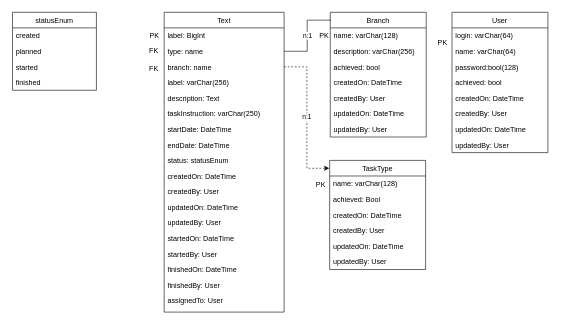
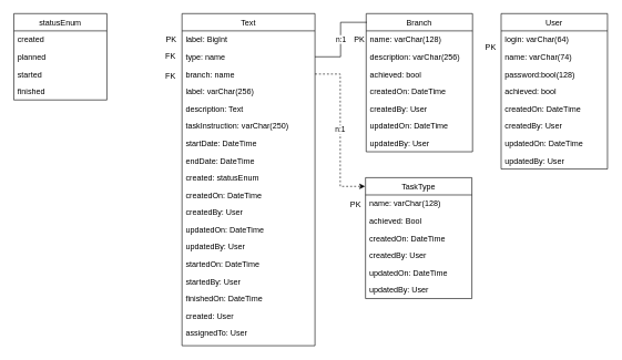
  <mxCell id="0" />
  <mxCell id="1" parent="0" />
  <mxCell id="2" value="Text" style="swimlane;fontStyle=0;align=center;verticalAlign=top;childLayout=stackLayout;horizontal=1;startSize=26;horizontalStack=0;resizeParent=1;resizeLast=0;collapsible=1;marginBottom=0;rounded=0;shadow=0;strokeWidth=1;" parent="1" vertex="1"><mxGeometry x="273" y="20" width="200" height="500" as="geometry"><mxRectangle x="70" y="100" width="160" height="26" as="alternateBounds" /></mxGeometry></mxCell>
  <mxCell id="3" value="label: BigInt" style="text;align=left;verticalAlign=top;spacingLeft=4;spacingRight=4;overflow=hidden;rotatable=0;points=[[0,0.5],[1,0.5]];portConstraint=eastwest;" parent="2" vertex="1"><mxGeometry y="26" width="200" height="26" as="geometry" /></mxCell>
  <mxCell id="4" value="type: name" style="text;align=left;verticalAlign=top;spacingLeft=4;spacingRight=4;overflow=hidden;rotatable=0;points=[[0,0.5],[1,0.5]];portConstraint=eastwest;rounded=0;shadow=0;html=0;" parent="2" vertex="1"><mxGeometry y="52" width="200" height="26" as="geometry" /></mxCell>
  <mxCell id="5" value="branch: name" style="text;align=left;verticalAlign=top;spacingLeft=4;spacingRight=4;overflow=hidden;rotatable=0;points=[[0,0.5],[1,0.5]];portConstraint=eastwest;rounded=0;shadow=0;html=0;" parent="2" vertex="1"><mxGeometry y="78" width="200" height="26" as="geometry" /></mxCell>
  <mxCell id="6" value="label: varChar(256)" style="text;align=left;verticalAlign=top;spacingLeft=4;spacingRight=4;overflow=hidden;rotatable=0;points=[[0,0.5],[1,0.5]];portConstraint=eastwest;rounded=0;shadow=0;html=0;" parent="2" vertex="1"><mxGeometry y="104" width="200" height="26" as="geometry" /></mxCell>
  <mxCell id="7" value="description: Text" style="text;align=left;verticalAlign=top;spacingLeft=4;spacingRight=4;overflow=hidden;rotatable=0;points=[[0,0.5],[1,0.5]];portConstraint=eastwest;rounded=0;shadow=0;html=0;" parent="2" vertex="1"><mxGeometry y="130" width="200" height="26" as="geometry" /></mxCell>
  <mxCell id="8" value="taskInstruction: varChar(250)" style="text;align=left;verticalAlign=top;spacingLeft=4;spacingRight=4;overflow=hidden;rotatable=0;points=[[0,0.5],[1,0.5]];portConstraint=eastwest;rounded=0;shadow=0;html=0;" parent="2" vertex="1"><mxGeometry y="156" width="200" height="26" as="geometry" /></mxCell>
  <mxCell id="9" value="startDate: DateTime" style="text;align=left;verticalAlign=top;spacingLeft=4;spacingRight=4;overflow=hidden;rotatable=0;points=[[0,0.5],[1,0.5]];portConstraint=eastwest;rounded=0;shadow=0;html=0;" parent="2" vertex="1"><mxGeometry y="182" width="200" height="26" as="geometry" /></mxCell>
  <mxCell id="10" value="endDate: DateTime" style="text;align=left;verticalAlign=top;spacingLeft=4;spacingRight=4;overflow=hidden;rotatable=0;points=[[0,0.5],[1,0.5]];portConstraint=eastwest;rounded=0;shadow=0;html=0;" parent="2" vertex="1"><mxGeometry y="208" width="200" height="26" as="geometry" /></mxCell>
- <mxCell id="11" value="status: statusEnum" style="text;align=left;verticalAlign=top;spacingLeft=4;spacingRight=4;overflow=hidden;rotatable=0;points=[[0,0.5],[1,0.5]];portConstraint=eastwest;rounded=0;shadow=0;html=0;" parent="2" vertex="1"><mxGeometry y="234" width="200" height="26" as="geometry" /></mxCell>
+ <mxCell id="11" value="created: statusEnum" style="text;align=left;verticalAlign=top;spacingLeft=4;spacingRight=4;overflow=hidden;rotatable=0;points=[[0,0.5],[1,0.5]];portConstraint=eastwest;rounded=0;shadow=0;html=0;" parent="2" vertex="1"><mxGeometry y="234" width="200" height="26" as="geometry" /></mxCell>
  <mxCell id="12" value="createdOn: DateTime" style="text;align=left;verticalAlign=top;spacingLeft=4;spacingRight=4;overflow=hidden;rotatable=0;points=[[0,0.5],[1,0.5]];portConstraint=eastwest;rounded=0;shadow=0;html=0;" parent="2" vertex="1"><mxGeometry y="260" width="200" height="26" as="geometry" /></mxCell>
  <mxCell id="13" value="createdBy: User" style="text;align=left;verticalAlign=top;spacingLeft=4;spacingRight=4;overflow=hidden;rotatable=0;points=[[0,0.5],[1,0.5]];portConstraint=eastwest;rounded=0;shadow=0;html=0;" parent="2" vertex="1"><mxGeometry y="286" width="200" height="26" as="geometry" /></mxCell>
  <mxCell id="14" value="updatedOn: DateTime" style="text;align=left;verticalAlign=top;spacingLeft=4;spacingRight=4;overflow=hidden;rotatable=0;points=[[0,0.5],[1,0.5]];portConstraint=eastwest;rounded=0;shadow=0;html=0;" parent="2" vertex="1"><mxGeometry y="312" width="200" height="26" as="geometry" /></mxCell>
  <mxCell id="15" value="updatedBy: User" style="text;align=left;verticalAlign=top;spacingLeft=4;spacingRight=4;overflow=hidden;rotatable=0;points=[[0,0.5],[1,0.5]];portConstraint=eastwest;rounded=0;shadow=0;html=0;" parent="2" vertex="1"><mxGeometry y="338" width="200" height="26" as="geometry" /></mxCell>
  <mxCell id="16" value="startedOn: DateTime" style="text;align=left;verticalAlign=top;spacingLeft=4;spacingRight=4;overflow=hidden;rotatable=0;points=[[0,0.5],[1,0.5]];portConstraint=eastwest;rounded=0;shadow=0;html=0;" parent="2" vertex="1"><mxGeometry y="364" width="200" height="26" as="geometry" /></mxCell>
  <mxCell id="17" value="startedBy: User" style="text;align=left;verticalAlign=top;spacingLeft=4;spacingRight=4;overflow=hidden;rotatable=0;points=[[0,0.5],[1,0.5]];portConstraint=eastwest;rounded=0;shadow=0;html=0;" parent="2" vertex="1"><mxGeometry y="390" width="200" height="26" as="geometry" /></mxCell>
  <mxCell id="18" value="finishedOn: DateTime" style="text;align=left;verticalAlign=top;spacingLeft=4;spacingRight=4;overflow=hidden;rotatable=0;points=[[0,0.5],[1,0.5]];portConstraint=eastwest;rounded=0;shadow=0;html=0;" parent="2" vertex="1"><mxGeometry y="416" width="200" height="26" as="geometry" /></mxCell>
- <mxCell id="19" value="finishedBy: User" style="text;align=left;verticalAlign=top;spacingLeft=4;spacingRight=4;overflow=hidden;rotatable=0;points=[[0,0.5],[1,0.5]];portConstraint=eastwest;rounded=0;shadow=0;html=0;" parent="2" vertex="1"><mxGeometry y="442" width="200" height="26" as="geometry" /></mxCell>
+ <mxCell id="19" value="created: User" style="text;align=left;verticalAlign=top;spacingLeft=4;spacingRight=4;overflow=hidden;rotatable=0;points=[[0,0.5],[1,0.5]];portConstraint=eastwest;rounded=0;shadow=0;html=0;" parent="2" vertex="1"><mxGeometry y="442" width="200" height="26" as="geometry" /></mxCell>
  <mxCell id="20" value="assignedTo: User" style="text;align=left;verticalAlign=top;spacingLeft=4;spacingRight=4;overflow=hidden;rotatable=0;points=[[0,0.5],[1,0.5]];portConstraint=eastwest;rounded=0;shadow=0;html=0;" parent="2" vertex="1"><mxGeometry y="468" width="200" height="26" as="geometry" /></mxCell>
  <mxCell id="21" value="Branch" style="swimlane;fontStyle=0;childLayout=stackLayout;horizontal=1;startSize=26;fillColor=none;horizontalStack=0;resizeParent=1;resizeParentMax=0;resizeLast=0;collapsible=1;marginBottom=0;" parent="1" vertex="1"><mxGeometry x="550" y="20" width="160" height="208" as="geometry" /></mxCell>
  <mxCell id="22" value="name: varChar(128)" style="text;strokeColor=none;fillColor=none;align=left;verticalAlign=top;spacingLeft=4;spacingRight=4;overflow=hidden;rotatable=0;points=[[0,0.5],[1,0.5]];portConstraint=eastwest;" parent="21" vertex="1"><mxGeometry y="26" width="160" height="26" as="geometry" /></mxCell>
  <mxCell id="23" value="description: varChar(256)" style="text;strokeColor=none;fillColor=none;align=left;verticalAlign=top;spacingLeft=4;spacingRight=4;overflow=hidden;rotatable=0;points=[[0,0.5],[1,0.5]];portConstraint=eastwest;" parent="21" vertex="1"><mxGeometry y="52" width="160" height="26" as="geometry" /></mxCell>
  <mxCell id="24" value="achieved: bool" style="text;strokeColor=none;fillColor=none;align=left;verticalAlign=top;spacingLeft=4;spacingRight=4;overflow=hidden;rotatable=0;points=[[0,0.5],[1,0.5]];portConstraint=eastwest;" parent="21" vertex="1"><mxGeometry y="78" width="160" height="26" as="geometry" /></mxCell>
  <mxCell id="25" value="createdOn: DateTime" style="text;strokeColor=none;fillColor=none;align=left;verticalAlign=top;spacingLeft=4;spacingRight=4;overflow=hidden;rotatable=0;points=[[0,0.5],[1,0.5]];portConstraint=eastwest;" parent="21" vertex="1"><mxGeometry y="104" width="160" height="26" as="geometry" /></mxCell>
  <mxCell id="26" value="createdBy: User" style="text;strokeColor=none;fillColor=none;align=left;verticalAlign=top;spacingLeft=4;spacingRight=4;overflow=hidden;rotatable=0;points=[[0,0.5],[1,0.5]];portConstraint=eastwest;" parent="21" vertex="1"><mxGeometry y="130" width="160" height="26" as="geometry" /></mxCell>
  <mxCell id="27" value="updatedOn: DateTime" style="text;strokeColor=none;fillColor=none;align=left;verticalAlign=top;spacingLeft=4;spacingRight=4;overflow=hidden;rotatable=0;points=[[0,0.5],[1,0.5]];portConstraint=eastwest;" parent="21" vertex="1"><mxGeometry y="156" width="160" height="26" as="geometry" /></mxCell>
  <mxCell id="28" value="updatedBy: User" style="text;strokeColor=none;fillColor=none;align=left;verticalAlign=top;spacingLeft=4;spacingRight=4;overflow=hidden;rotatable=0;points=[[0,0.5],[1,0.5]];portConstraint=eastwest;" parent="21" vertex="1"><mxGeometry y="182" width="160" height="26" as="geometry" /></mxCell>
  <mxCell id="29" value="TaskType" style="swimlane;fontStyle=0;childLayout=stackLayout;horizontal=1;startSize=26;fillColor=none;horizontalStack=0;resizeParent=1;resizeParentMax=0;resizeLast=0;collapsible=1;marginBottom=0;" parent="1" vertex="1"><mxGeometry x="549" y="267" width="160" height="182" as="geometry" /></mxCell>
  <mxCell id="30" value="name: varChar(128)" style="text;strokeColor=none;fillColor=none;align=left;verticalAlign=top;spacingLeft=4;spacingRight=4;overflow=hidden;rotatable=0;points=[[0,0.5],[1,0.5]];portConstraint=eastwest;" parent="29" vertex="1"><mxGeometry y="26" width="160" height="26" as="geometry" /></mxCell>
  <mxCell id="31" value="achieved: Bool" style="text;strokeColor=none;fillColor=none;align=left;verticalAlign=top;spacingLeft=4;spacingRight=4;overflow=hidden;rotatable=0;points=[[0,0.5],[1,0.5]];portConstraint=eastwest;" parent="29" vertex="1"><mxGeometry y="52" width="160" height="26" as="geometry" /></mxCell>
  <mxCell id="32" value="createdOn: DateTime" style="text;strokeColor=none;fillColor=none;align=left;verticalAlign=top;spacingLeft=4;spacingRight=4;overflow=hidden;rotatable=0;points=[[0,0.5],[1,0.5]];portConstraint=eastwest;" parent="29" vertex="1"><mxGeometry y="78" width="160" height="26" as="geometry" /></mxCell>
  <mxCell id="33" value="createdBy: User " style="text;strokeColor=none;fillColor=none;align=left;verticalAlign=top;spacingLeft=4;spacingRight=4;overflow=hidden;rotatable=0;points=[[0,0.5],[1,0.5]];portConstraint=eastwest;" parent="29" vertex="1"><mxGeometry y="104" width="160" height="26" as="geometry" /></mxCell>
  <mxCell id="34" value="updatedOn: DateTime" style="text;strokeColor=none;fillColor=none;align=left;verticalAlign=top;spacingLeft=4;spacingRight=4;overflow=hidden;rotatable=0;points=[[0,0.5],[1,0.5]];portConstraint=eastwest;" parent="29" vertex="1"><mxGeometry y="130" width="160" height="26" as="geometry" /></mxCell>
  <mxCell id="35" value="updatedBy: User" style="text;strokeColor=none;fillColor=none;align=left;verticalAlign=top;spacingLeft=4;spacingRight=4;overflow=hidden;rotatable=0;points=[[0,0.5],[1,0.5]];portConstraint=eastwest;" parent="29" vertex="1"><mxGeometry y="156" width="160" height="26" as="geometry" /></mxCell>
  <mxCell id="36" value="User" style="swimlane;fontStyle=0;childLayout=stackLayout;horizontal=1;startSize=26;fillColor=none;horizontalStack=0;resizeParent=1;resizeParentMax=0;resizeLast=0;collapsible=1;marginBottom=0;" parent="1" vertex="1"><mxGeometry x="753" y="20" width="160" height="234" as="geometry" /></mxCell>
  <mxCell id="37" value="login: varChar(64)" style="text;strokeColor=none;fillColor=none;align=left;verticalAlign=top;spacingLeft=4;spacingRight=4;overflow=hidden;rotatable=0;points=[[0,0.5],[1,0.5]];portConstraint=eastwest;" parent="36" vertex="1"><mxGeometry y="26" width="160" height="26" as="geometry" /></mxCell>
- <mxCell id="38" value="name: varChar(64)" style="text;strokeColor=none;fillColor=none;align=left;verticalAlign=top;spacingLeft=4;spacingRight=4;overflow=hidden;rotatable=0;points=[[0,0.5],[1,0.5]];portConstraint=eastwest;" parent="36" vertex="1"><mxGeometry y="52" width="160" height="26" as="geometry" /></mxCell>
+ <mxCell id="38" value="name: varChar(74)" style="text;strokeColor=none;fillColor=none;align=left;verticalAlign=top;spacingLeft=4;spacingRight=4;overflow=hidden;rotatable=0;points=[[0,0.5],[1,0.5]];portConstraint=eastwest;" parent="36" vertex="1"><mxGeometry y="52" width="160" height="26" as="geometry" /></mxCell>
  <mxCell id="39" value="password:bool(128)" style="text;strokeColor=none;fillColor=none;align=left;verticalAlign=top;spacingLeft=4;spacingRight=4;overflow=hidden;rotatable=0;points=[[0,0.5],[1,0.5]];portConstraint=eastwest;" parent="36" vertex="1"><mxGeometry y="78" width="160" height="26" as="geometry" /></mxCell>
  <mxCell id="40" value="achieved: bool" style="text;strokeColor=none;fillColor=none;align=left;verticalAlign=top;spacingLeft=4;spacingRight=4;overflow=hidden;rotatable=0;points=[[0,0.5],[1,0.5]];portConstraint=eastwest;" parent="36" vertex="1"><mxGeometry y="104" width="160" height="26" as="geometry" /></mxCell>
  <mxCell id="41" value="createdOn: DateTime" style="text;strokeColor=none;fillColor=none;align=left;verticalAlign=top;spacingLeft=4;spacingRight=4;overflow=hidden;rotatable=0;points=[[0,0.5],[1,0.5]];portConstraint=eastwest;" parent="36" vertex="1"><mxGeometry y="130" width="160" height="26" as="geometry" /></mxCell>
  <mxCell id="42" value="createdBy: User" style="text;strokeColor=none;fillColor=none;align=left;verticalAlign=top;spacingLeft=4;spacingRight=4;overflow=hidden;rotatable=0;points=[[0,0.5],[1,0.5]];portConstraint=eastwest;" parent="36" vertex="1"><mxGeometry y="156" width="160" height="26" as="geometry" /></mxCell>
  <mxCell id="43" value="updatedOn: DateTime" style="text;strokeColor=none;fillColor=none;align=left;verticalAlign=top;spacingLeft=4;spacingRight=4;overflow=hidden;rotatable=0;points=[[0,0.5],[1,0.5]];portConstraint=eastwest;" parent="36" vertex="1"><mxGeometry y="182" width="160" height="26" as="geometry" /></mxCell>
  <mxCell id="44" value="updatedBy: User" style="text;strokeColor=none;fillColor=none;align=left;verticalAlign=top;spacingLeft=4;spacingRight=4;overflow=hidden;rotatable=0;points=[[0,0.5],[1,0.5]];portConstraint=eastwest;" parent="36" vertex="1"><mxGeometry y="208" width="160" height="26" as="geometry" /></mxCell>
  <mxCell id="45" value="PK" style="text;html=1;strokeColor=none;fillColor=none;align=center;verticalAlign=middle;whiteSpace=wrap;rounded=0;" parent="1" vertex="1"><mxGeometry x="242" y="45" width="30" height="30" as="geometry" /></mxCell>
  <mxCell id="46" value="PK" style="text;html=1;strokeColor=none;fillColor=none;align=center;verticalAlign=middle;whiteSpace=wrap;rounded=0;" parent="1" vertex="1"><mxGeometry x="530" y="45" width="20" height="30" as="geometry" /></mxCell>
  <mxCell id="47" value="PK" style="text;html=1;strokeColor=none;fillColor=none;align=center;verticalAlign=middle;whiteSpace=wrap;rounded=0;" parent="1" vertex="1"><mxGeometry x="520" y="293" width="29" height="30" as="geometry" /></mxCell>
  <mxCell id="48" value="PK" style="text;html=1;strokeColor=none;fillColor=none;align=center;verticalAlign=middle;whiteSpace=wrap;rounded=0;" parent="1" vertex="1"><mxGeometry x="723" y="56" width="29" height="30" as="geometry" /></mxCell>
  <mxCell id="49" value="statusEnum" style="swimlane;fontStyle=0;childLayout=stackLayout;horizontal=1;startSize=26;fillColor=none;horizontalStack=0;resizeParent=1;resizeParentMax=0;resizeLast=0;collapsible=1;marginBottom=0;" parent="1" vertex="1"><mxGeometry x="20" y="20" width="140" height="130" as="geometry" /></mxCell>
  <mxCell id="50" value="created" style="text;strokeColor=none;fillColor=none;align=left;verticalAlign=top;spacingLeft=4;spacingRight=4;overflow=hidden;rotatable=0;points=[[0,0.5],[1,0.5]];portConstraint=eastwest;" parent="49" vertex="1"><mxGeometry y="26" width="140" height="26" as="geometry" /></mxCell>
  <mxCell id="51" value="planned" style="text;strokeColor=none;fillColor=none;align=left;verticalAlign=top;spacingLeft=4;spacingRight=4;overflow=hidden;rotatable=0;points=[[0,0.5],[1,0.5]];portConstraint=eastwest;" parent="49" vertex="1"><mxGeometry y="52" width="140" height="26" as="geometry" /></mxCell>
  <mxCell id="52" value="started" style="text;strokeColor=none;fillColor=none;align=left;verticalAlign=top;spacingLeft=4;spacingRight=4;overflow=hidden;rotatable=0;points=[[0,0.5],[1,0.5]];portConstraint=eastwest;" parent="49" vertex="1"><mxGeometry y="78" width="140" height="26" as="geometry" /></mxCell>
  <mxCell id="53" value="finished" style="text;strokeColor=none;fillColor=none;align=left;verticalAlign=top;spacingLeft=4;spacingRight=4;overflow=hidden;rotatable=0;points=[[0,0.5],[1,0.5]];portConstraint=eastwest;" parent="49" vertex="1"><mxGeometry y="104" width="140" height="26" as="geometry" /></mxCell>
  <mxCell id="54" value="FK" style="text;html=1;strokeColor=none;fillColor=none;align=center;verticalAlign=middle;whiteSpace=wrap;rounded=0;" vertex="1" parent="1"><mxGeometry x="241" y="70" width="30" height="30" as="geometry" /></mxCell>
  <mxCell id="55" value="FK" style="text;html=1;strokeColor=none;fillColor=none;align=center;verticalAlign=middle;whiteSpace=wrap;rounded=0;" vertex="1" parent="1"><mxGeometry x="241" y="99" width="30" height="30" as="geometry" /></mxCell>
  <mxCell id="56" value="n:1" style="edgeStyle=orthogonalEdgeStyle;rounded=0;orthogonalLoop=1;jettySize=auto;html=1;entryX=0.007;entryY=0.063;entryDx=0;entryDy=0;entryPerimeter=0;endArrow=none;" edge="1" parent="1" source="4" target="21"><mxGeometry relative="1" as="geometry" /></mxCell>
  <mxCell id="57" value="n:1" style="edgeStyle=orthogonalEdgeStyle;rounded=0;orthogonalLoop=1;jettySize=auto;html=1;entryX=-0.004;entryY=0.072;entryDx=0;entryDy=0;entryPerimeter=0;dashed=1;" edge="1" parent="1" source="5" target="29"><mxGeometry relative="1" as="geometry" /></mxCell>
